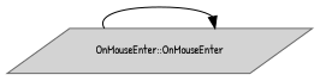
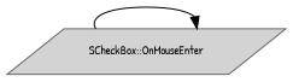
  digraph {
    rankdir=RL
    fontname="Patrick Hand"
-   n1 [color=gray40 fillcolor=lightgrey fontcolor=black fontname="Patrick Hand" fontsize=10 height=0.2 label="OnMouseEnter::OnMouseEnter" shape=parallelogram style=filled width=0.4]
+   n1 [color=gray40 fillcolor=lightgrey fontcolor=black fontname="Patrick Hand" fontsize=10 height=0.2 label="SCheckBox::OnMouseEnter" shape=parallelogram style=filled width=0.4]
    n1 -> n1 [color=black dir=back fontname="Patrick Hand" fontsize=10 labelfontname=Helvetica labelfontsize=10 style=solid]
  }
